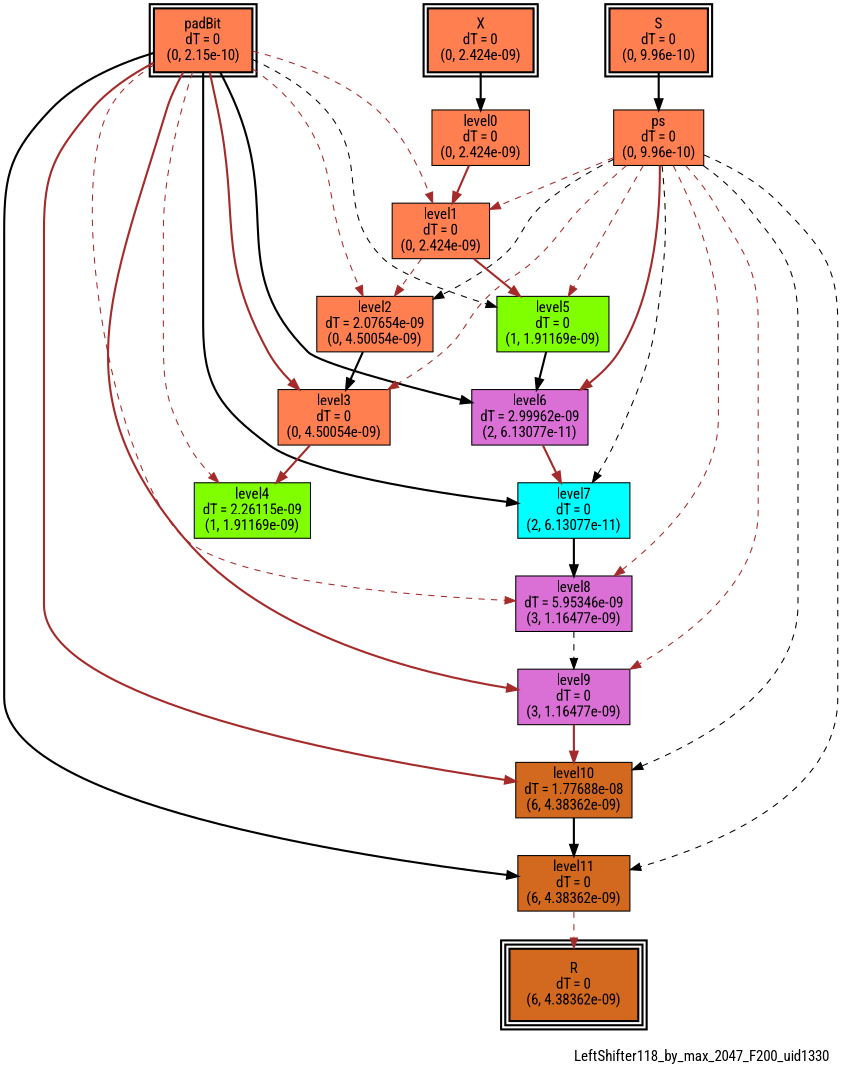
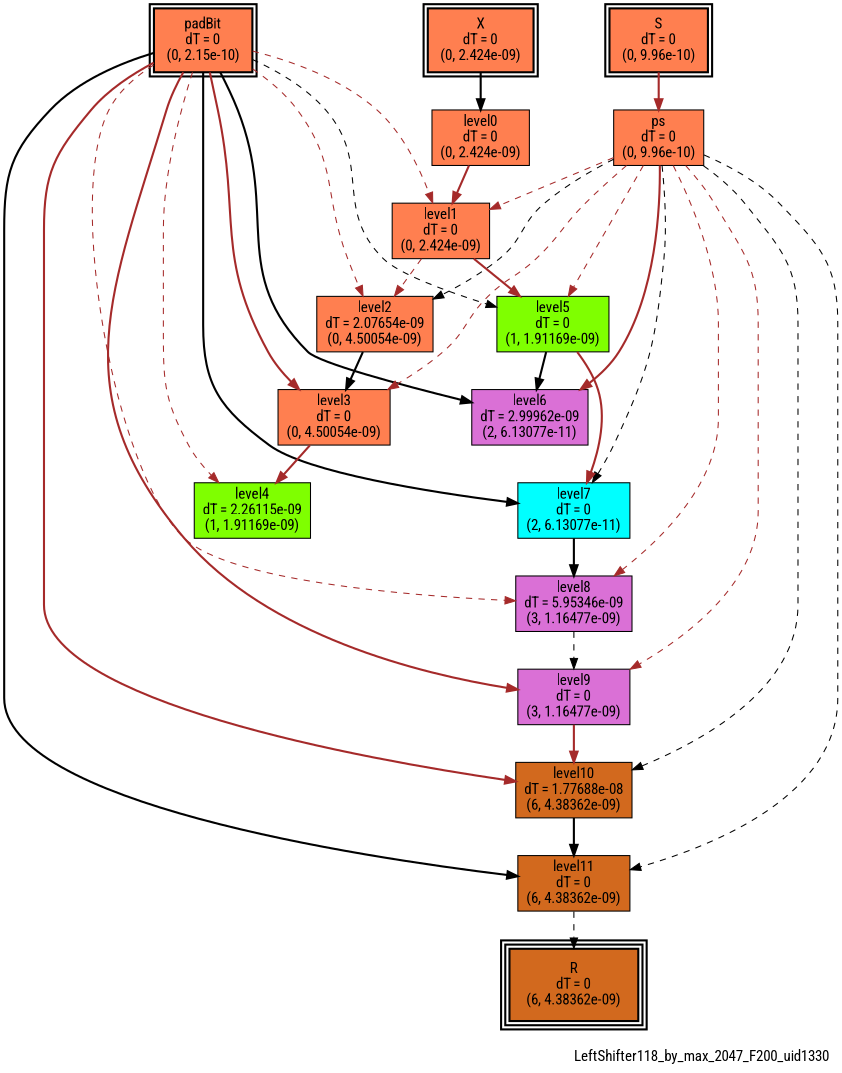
  digraph {
    fontname="Roboto Condensed"
    label=LeftShifter118_by_max_2047_F200_uid1330
    labeljust=right
    labelloc=bottom
    nodesep=0.25
    ranksep=0.5
    node [color=black fillcolor=coral fontname="Roboto Condensed" peripheries=1 shape=box style=filled]
    edge [arrowhead=normal arrowsize=1.0 arrowtail=normal color=brown dir=forward fontname="Roboto Condensed" style=bold]
    n1 [label="X\ndT = 0\n(0, 2.424e-09)" peripheries=2 style="bold, filled"]
    n2 [label="S\ndT = 0\n(0, 9.96e-10)" peripheries=2 style="bold, filled"]
    n3 [label="padBit\ndT = 0\n(0, 2.15e-10)" peripheries=2 style="bold, filled"]
    n4 [fillcolor=chocolate label="R\ndT = 0\n(6, 4.38362e-09)" peripheries=3 style="bold, filled"]
    n5 [label="level0\ndT = 0\n(0, 2.424e-09)"]
    n6 [label="ps\ndT = 0\n(0, 9.96e-10)"]
    n7 [label="level1\ndT = 0\n(0, 2.424e-09)"]
    n8 [label="level2\ndT = 2.07654e-09\n(0, 4.50054e-09)"]
    n9 [label="level3\ndT = 0\n(0, 4.50054e-09)"]
    n10 [fillcolor=chartreuse label="level4\ndT = 2.26115e-09\n(1, 1.91169e-09)"]
    n11 [fillcolor=chartreuse label="level5\ndT = 0\n(1, 1.91169e-09)"]
    n12 [fillcolor=orchid label="level6\ndT = 2.99962e-09\n(2, 6.13077e-11)"]
    n13 [fillcolor=cyan label="level7\ndT = 0\n(2, 6.13077e-11)"]
    n14 [fillcolor=orchid label="level8\ndT = 5.95346e-09\n(3, 1.16477e-09)"]
    n15 [fillcolor=orchid label="level9\ndT = 0\n(3, 1.16477e-09)"]
    n16 [fillcolor=chocolate label="level10\ndT = 1.77688e-08\n(6, 4.38362e-09)"]
    n17 [fillcolor=chocolate label="level11\ndT = 0\n(6, 4.38362e-09)"]
    subgraph sub_1 {
      rank=same
      n1
      n2
      n3
    }
    subgraph sub_2 {
      rank=same
      n4
    }
    n1 -> n5 [color=black]
-   n2 -> n6 [color=black]
+   n2 -> n6
    n3 -> n7 [style=dashed]
    n3 -> n8 [style=dashed]
    n3 -> n9
    n3 -> n10 [style=dashed]
    n3 -> n11 [color=black style=dashed]
    n3 -> n12 [color=black]
    n3 -> n13 [color=black]
    n3 -> n14 [style=dashed]
    n3 -> n15
    n3 -> n16
    n3 -> n17 [color=black]
    n5 -> n7
    n6 -> n7 [style=dashed]
    n6 -> n8 [color=black style=dashed]
    n6 -> n9 [style=dashed]
    n6 -> n11 [style=dashed]
    n6 -> n12
    n6 -> n13 [color=black style=dashed]
    n6 -> n14 [style=dashed]
    n6 -> n15 [style=dashed]
    n6 -> n16 [color=black style=dashed]
    n6 -> n17 [color=black style=dashed]
    n7 -> n8 [style=dashed]
    n7 -> n11
    n8 -> n9 [color=black]
    n9 -> n10
    n11 -> n12 [color=black]
-   n12 -> n13
+   n11 -> n13
    n13 -> n14 [color=black]
    n14 -> n15 [color=black style=dashed]
    n15 -> n16
    n16 -> n17 [color=black]
-   n17 -> n4 [style=dashed]
+   n17 -> n4 [color=black style=dashed]
  }
